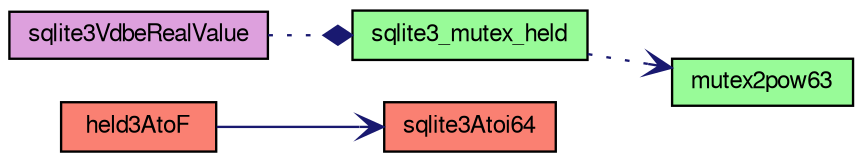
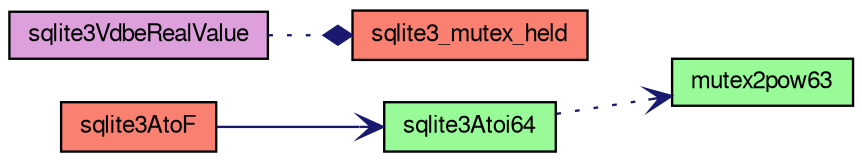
  digraph {
    rankdir=LR
    node [color=black fillcolor=palegreen fontname=FreeSans fontsize=10 shape=record style=filled]
    edge [arrowhead=vee color=midnightblue fontname=FreeSans fontsize=10 labelfontname=FreeSans labelfontsize=10 style=dotted]
    n1 [fillcolor=plum fontcolor=black height=0.2 label=sqlite3VdbeRealValue width=0.4]
-   n2 [height=0.2 label=sqlite3_mutex_held width=0.4]
-   n3 [fillcolor=salmon height=0.2 label=held3AtoF width=0.4]
-   n4 [fillcolor=salmon height=0.2 label=sqlite3Atoi64 width=0.4]
+   n2 [fillcolor=salmon height=0.2 label=sqlite3_mutex_held width=0.4]
+   n3 [fillcolor=salmon height=0.2 label=sqlite3AtoF width=0.4]
+   n4 [height=0.2 label=sqlite3Atoi64 width=0.4]
    n5 [height=0.2 label=mutex2pow63 width=0.4]
    n1 -> n2 [arrowhead=diamond]
    n3 -> n4 [style=solid]
-   n2 -> n5
+   n4 -> n5
  }
